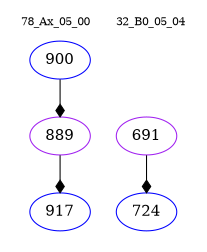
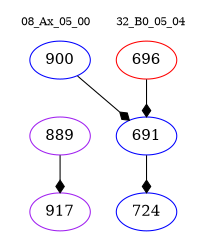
  digraph {
    node [color=blue]
    edge [arrowhead=diamond color=black]
    n1 [label=900]
    n2 [color=purple label=889]
-   n3 [label=917]
-   n5 [color=purple label=691]
+   n3 [color=purple label=917]
+   n4 [color=red label=696]
+   n5 [label=691]
    n6 [label=724]
    subgraph cluster_1 {
      color=white
      fontsize=10
-     label="78_Ax_05_00"
+     label="08_Ax_05_00"
      n1
      n2
      n3
    }
    subgraph cluster_2 {
      color=white
      fontsize=10
      label="32_B0_05_04"
+     n4
      n5
      n6
    }
-   n1 -> n2
+   n1 -> n5
    n2 -> n3
+   n4 -> n5
    n5 -> n6
  }
